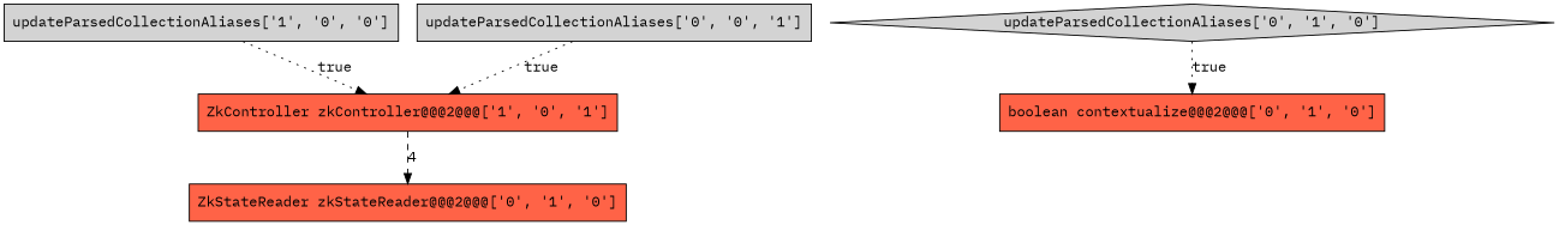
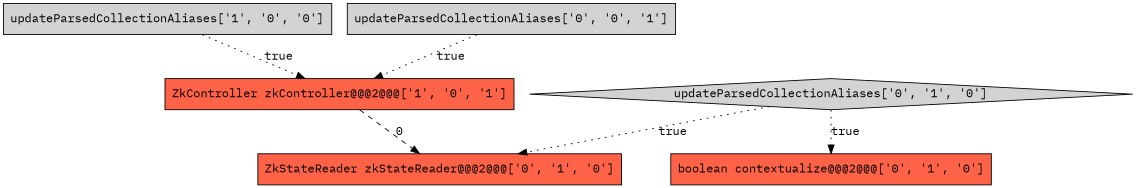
  digraph {
    fontname="IBM Plex Mono"
    node [fillcolor=lightgray fontname="IBM Plex Mono" shape=box style=filled]
    edge [fontname="IBM Plex Mono" style=dotted]
    n1 [label="updateParsedCollectionAliases['1', '0', '0']"]
    n2 [fillcolor=tomato label="ZkController zkController@@@2@@@['1', '0', '1']"]
    n3 [fillcolor=tomato label="ZkStateReader zkStateReader@@@2@@@['0', '1', '0']"]
    n4 [label="updateParsedCollectionAliases['0', '1', '0']" shape=diamond]
    n5 [fillcolor=tomato label="boolean contextualize@@@2@@@['0', '1', '0']"]
    n6 [label="updateParsedCollectionAliases['0', '0', '1']"]
    n1 -> n2 [label=true]
-   n2 -> n3 [label=4 style=dashed]
+   n2 -> n3 [label=0 style=dashed]
+   n4 -> n3 [label=true]
    n4 -> n5 [label=true]
    n6 -> n2 [label=true]
  }
